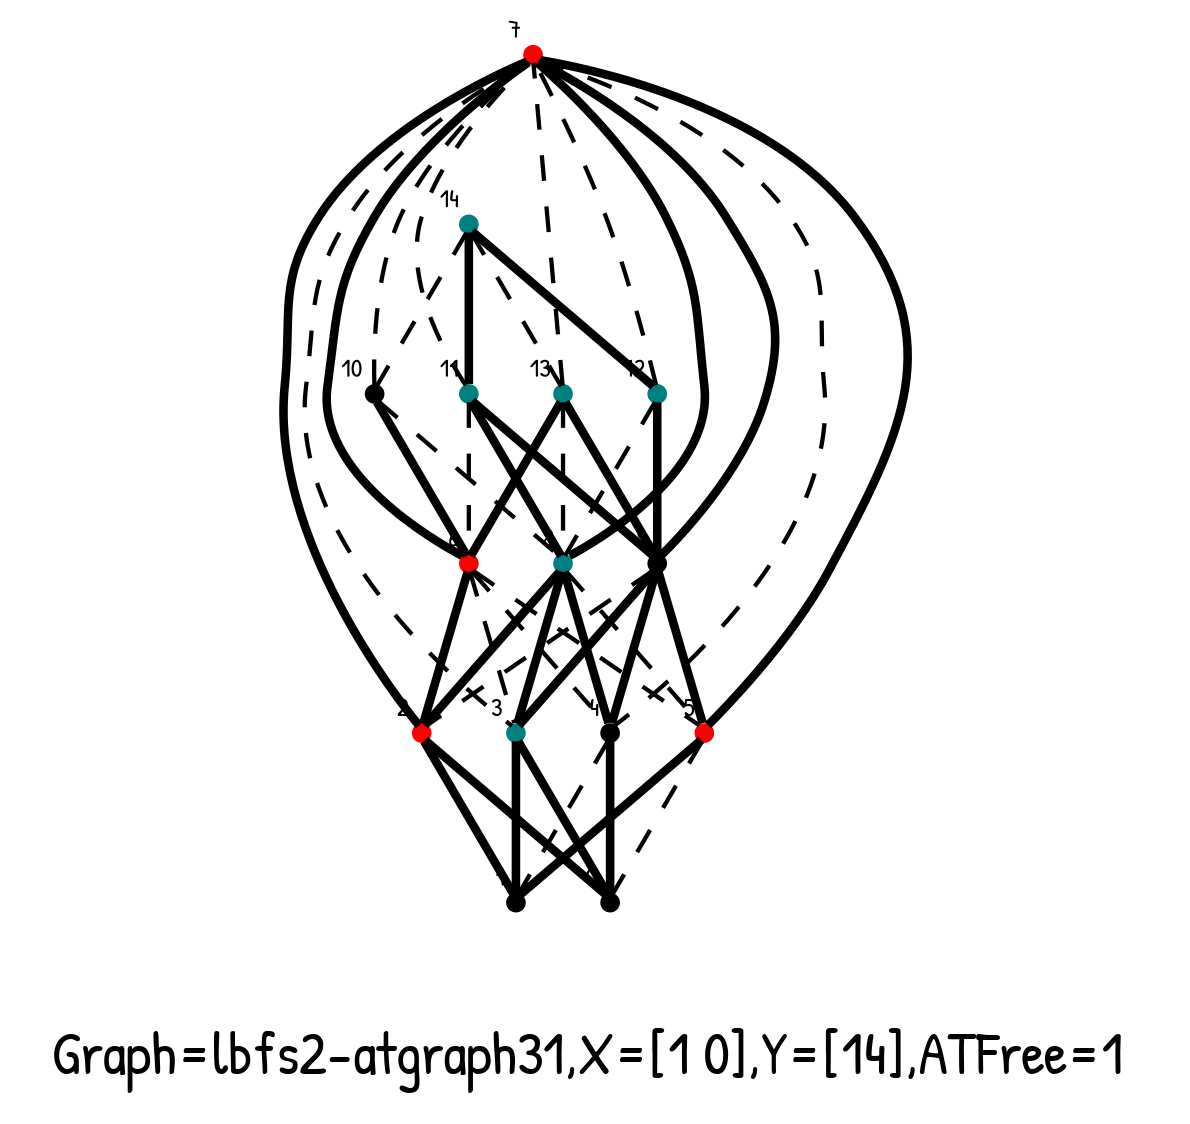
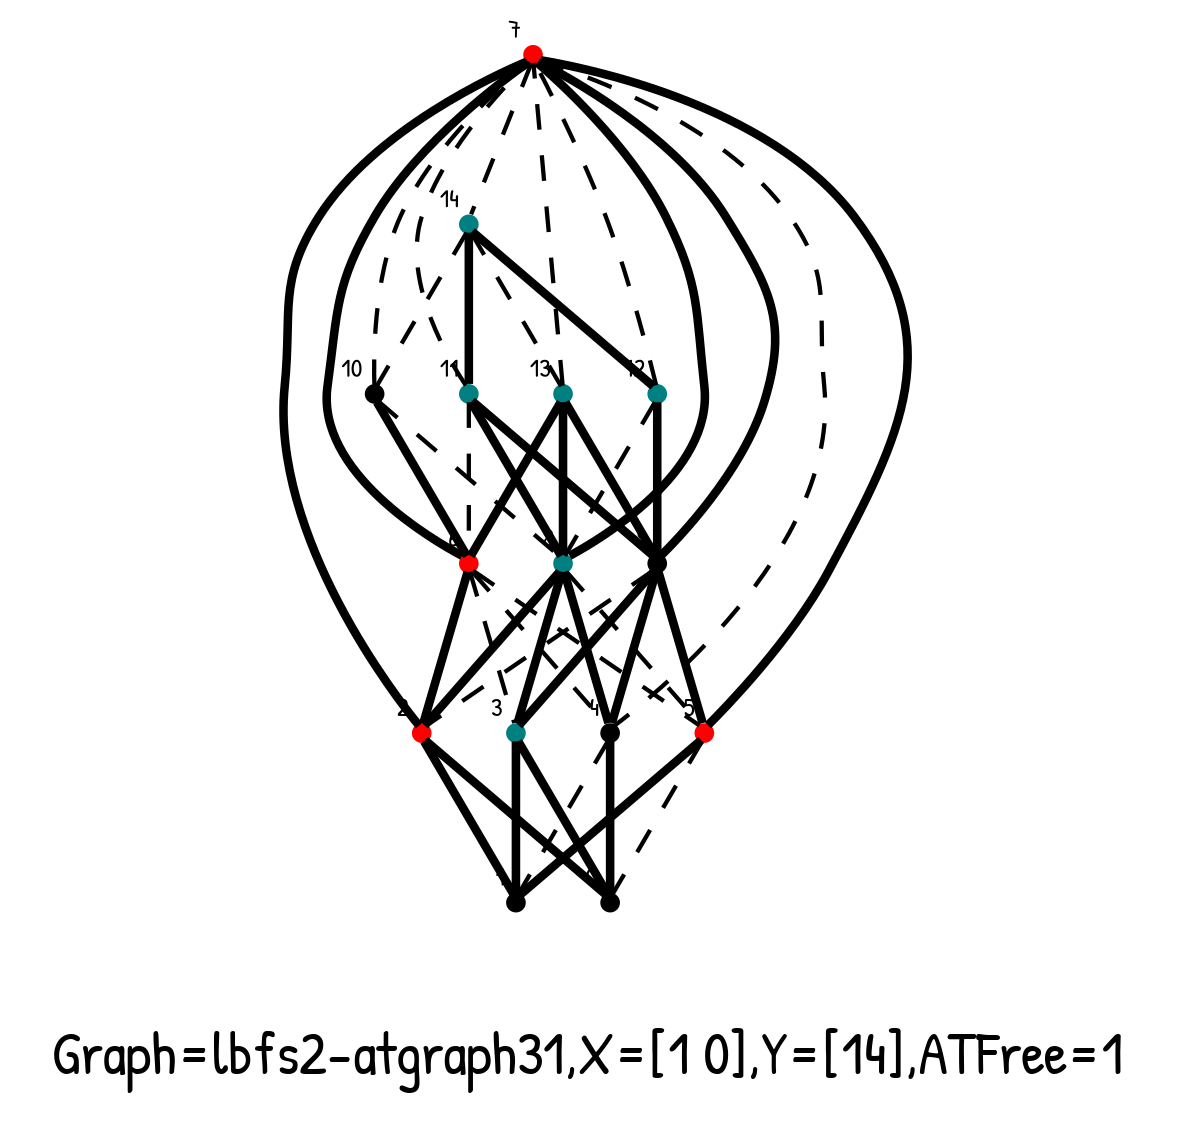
  graph {
    label="Graph=lbfs2-atgraph31,X=[1 0],Y=[14],ATFree=1 "
    labelloc=bottom
    fontname="Patrick Hand"
    node [fontsize=6 shape=point color=teal fontname="Patrick Hand"]
    edge [style=bold fontname="Patrick Hand"]
    0 [xlabel=0 color=black]
    1 [xlabel=1 color=black]
    2 [xlabel=2 color=red]
    3 [xlabel=3]
    4 [xlabel=4 color=black]
    5 [xlabel=5 color=red]
    6 [xlabel=6 color=red]
    7 [xlabel=7 color=red]
    8 [xlabel=8]
    9 [xlabel=9 color=black]
    10 [xlabel=10 color=black]
    11 [xlabel=11]
    12 [xlabel=12]
    13 [xlabel=13]
    14 [xlabel=14]
    2 -- 0
    2 -- 1
    3 -- 0
    3 -- 1
    4 -- 0
    4 -- 1 [style=dashed]
    5 -- 0 [style=dashed]
    5 -- 1
    6 -- 2
    6 -- 3 [style=dashed]
    6 -- 4 [style=dashed]
    6 -- 5 [style=dashed]
    7 -- 2
-   7 -- 3 [style=dashed]
+   7 -- 14 [style=dashed]
    7 -- 4 [style=dashed]
    7 -- 5
    7 -- 6
    8 -- 2
    8 -- 3
    8 -- 4
    8 -- 5 [style=dashed]
    8 -- 7
    9 -- 2 [style=dashed]
    9 -- 3
    9 -- 4
    9 -- 5
    9 -- 7
    10 -- 6
    10 -- 7 [style=dashed]
    10 -- 8 [style=dashed]
    11 -- 6 [style=dashed]
    11 -- 7 [style=dashed]
    11 -- 8
    11 -- 9
    12 -- 7 [style=dashed]
    12 -- 8 [style=dashed]
    12 -- 9
    13 -- 6
    13 -- 7 [style=dashed]
-   13 -- 8 [style=dashed]
+   13 -- 8
    13 -- 9
    14 -- 10 [style=dashed]
    14 -- 11
    14 -- 12
    14 -- 13 [style=dashed]
  }
